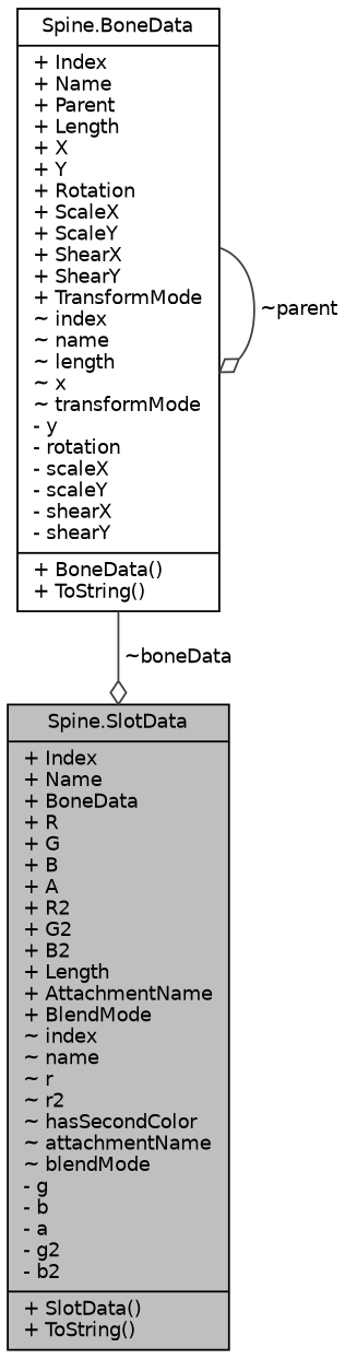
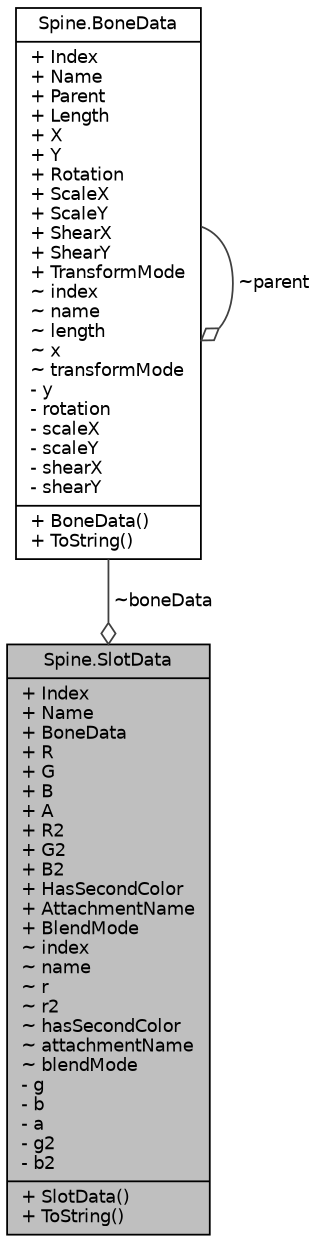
  digraph {
    node [color=black fontname=Helvetica fontsize=10 shape=record style=filled]
    edge [arrowhead=odiamond color=grey25 fontname=Helvetica fontsize=10 labelfontname=Helvetica labelfontsize=10 style=solid]
-   n1 [fillcolor=grey75 fontcolor=black height=0.2 label="{Spine.SlotData\n|+ Index\l+ Name\l+ BoneData\l+ R\l+ G\l+ B\l+ A\l+ R2\l+ G2\l+ B2\l+ Length\l+ AttachmentName\l+ BlendMode\l~ index\l~ name\l~ r\l~ r2\l~ hasSecondColor\l~ attachmentName\l~ blendMode\l- g\l- b\l- a\l- g2\l- b2\l|+ SlotData()\l+ ToString()\l}" width=0.4]
+   n1 [fillcolor=grey75 fontcolor=black height=0.2 label="{Spine.SlotData\n|+ Index\l+ Name\l+ BoneData\l+ R\l+ G\l+ B\l+ A\l+ R2\l+ G2\l+ B2\l+ HasSecondColor\l+ AttachmentName\l+ BlendMode\l~ index\l~ name\l~ r\l~ r2\l~ hasSecondColor\l~ attachmentName\l~ blendMode\l- g\l- b\l- a\l- g2\l- b2\l|+ SlotData()\l+ ToString()\l}" width=0.4]
    n2 [fillcolor=white height=0.2 label="{Spine.BoneData\n|+ Index\l+ Name\l+ Parent\l+ Length\l+ X\l+ Y\l+ Rotation\l+ ScaleX\l+ ScaleY\l+ ShearX\l+ ShearY\l+ TransformMode\l~ index\l~ name\l~ length\l~ x\l~ transformMode\l- y\l- rotation\l- scaleX\l- scaleY\l- shearX\l- shearY\l|+ BoneData()\l+ ToString()\l}" width=0.4]
    n2 -> n1 [label=" ~boneData"]
    n2 -> n2 [label=" ~parent"]
  }
